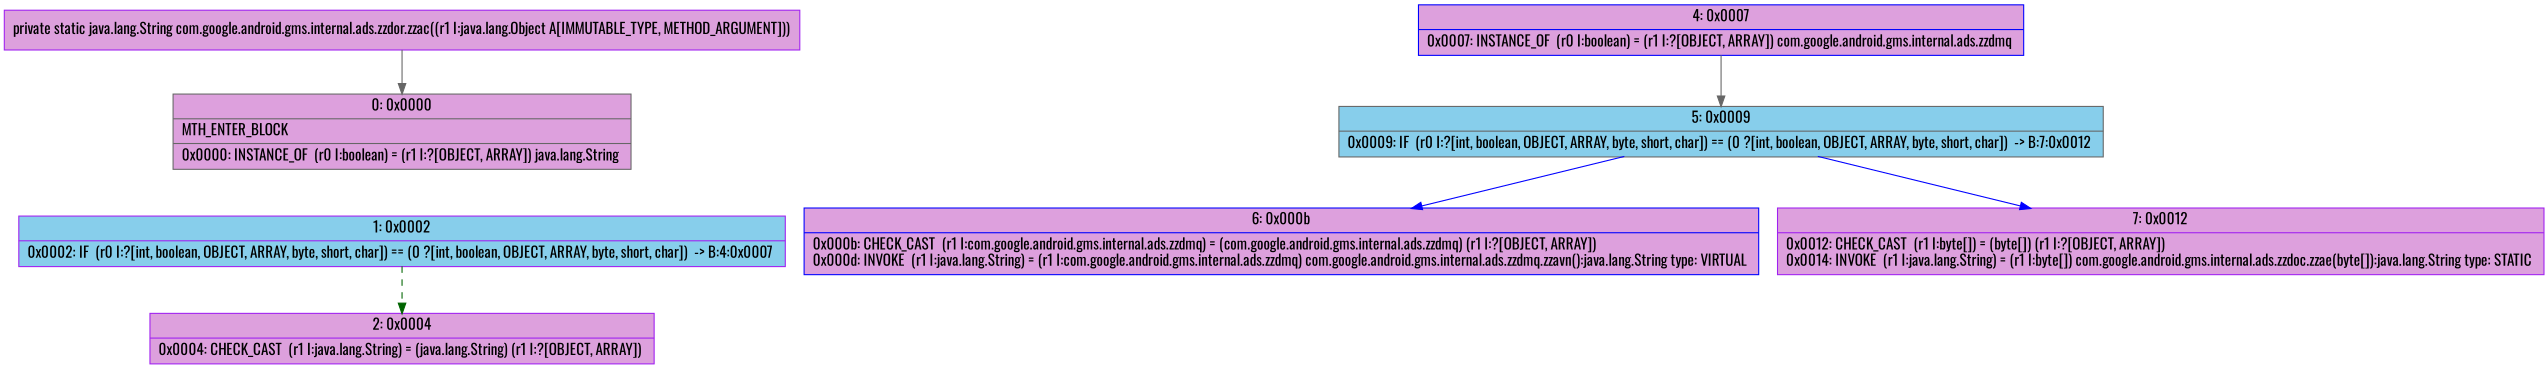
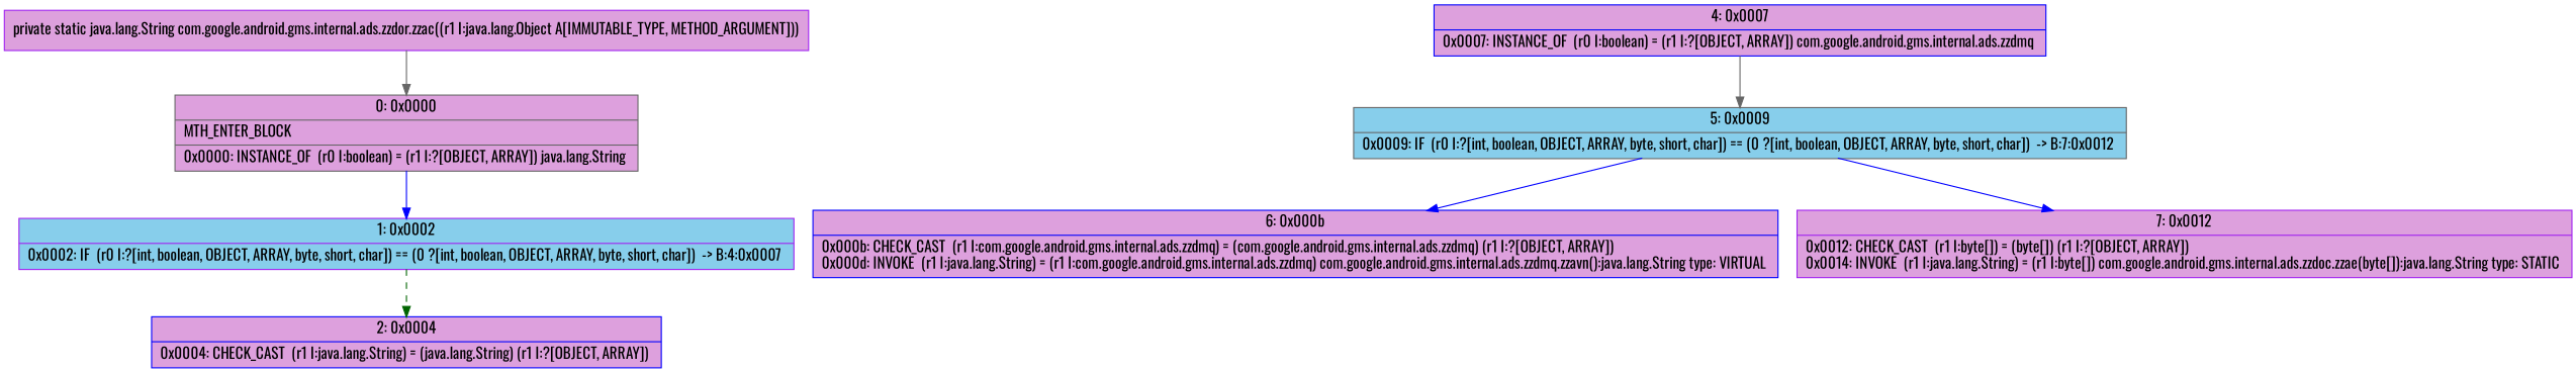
  digraph {
    fontname=Oswald
    node [color=purple fillcolor=plum fontname=Oswald shape=record style=filled]
    edge [color=blue fontname=Oswald]
    n1 [color=gray40 label="{0\:\ 0x0000|MTH_ENTER_BLOCK\l|0x0000: INSTANCE_OF  (r0 I:boolean) = (r1 I:?[OBJECT, ARRAY]) java.lang.String \l}"]
    n2 [fillcolor=skyblue label="{1\:\ 0x0002|0x0002: IF  (r0 I:?[int, boolean, OBJECT, ARRAY, byte, short, char]) == (0 ?[int, boolean, OBJECT, ARRAY, byte, short, char])  \-\> B:4:0x0007 \l}"]
-   n3 [label="{2\:\ 0x0004|0x0004: CHECK_CAST  (r1 I:java.lang.String) = (java.lang.String) (r1 I:?[OBJECT, ARRAY]) \l}"]
+   n3 [color=blue label="{2\:\ 0x0004|0x0004: CHECK_CAST  (r1 I:java.lang.String) = (java.lang.String) (r1 I:?[OBJECT, ARRAY]) \l}"]
    n4 [color=blue label="{4\:\ 0x0007|0x0007: INSTANCE_OF  (r0 I:boolean) = (r1 I:?[OBJECT, ARRAY]) com.google.android.gms.internal.ads.zzdmq \l}"]
    n5 [color=gray40 fillcolor=skyblue label="{5\:\ 0x0009|0x0009: IF  (r0 I:?[int, boolean, OBJECT, ARRAY, byte, short, char]) == (0 ?[int, boolean, OBJECT, ARRAY, byte, short, char])  \-\> B:7:0x0012 \l}"]
    n6 [color=blue label="{6\:\ 0x000b|0x000b: CHECK_CAST  (r1 I:com.google.android.gms.internal.ads.zzdmq) = (com.google.android.gms.internal.ads.zzdmq) (r1 I:?[OBJECT, ARRAY]) \l0x000d: INVOKE  (r1 I:java.lang.String) = (r1 I:com.google.android.gms.internal.ads.zzdmq) com.google.android.gms.internal.ads.zzdmq.zzavn():java.lang.String type: VIRTUAL \l}"]
    n7 [label="{7\:\ 0x0012|0x0012: CHECK_CAST  (r1 I:byte[]) = (byte[]) (r1 I:?[OBJECT, ARRAY]) \l0x0014: INVOKE  (r1 I:java.lang.String) = (r1 I:byte[]) com.google.android.gms.internal.ads.zzdoc.zzae(byte[]):java.lang.String type: STATIC \l}"]
    n8 [label="{private static java.lang.String com.google.android.gms.internal.ads.zzdor.zzac((r1 I:java.lang.Object A[IMMUTABLE_TYPE, METHOD_ARGUMENT])) }"]
+   n1 -> n2
    n2 -> n3 [color=darkgreen style=dashed]
    n4 -> n5 [color=gray40]
    n5 -> n6 [style=solid]
    n5 -> n7
    n8 -> n1 [color=gray40]
  }
